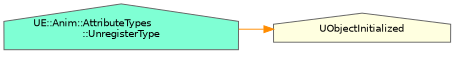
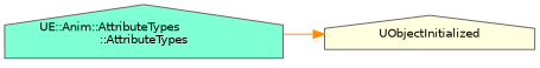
  digraph {
    rankdir=LR
    node [fontname=Helvetica fontsize=10 shape=house style=filled]
-   n1 [color=gray40 fillcolor=aquamarine fontcolor=black height=0.2 label="UE::Anim::AttributeTypes\l::UnregisterType" width=0.4]
+   n1 [color=gray40 fillcolor=aquamarine fontcolor=black height=0.2 label="UE::Anim::AttributeTypes\l::AttributeTypes" width=0.4]
    n2 [color=grey40 fillcolor=lightyellow height=0.2 label=UObjectInitialized width=0.4]
    n1 -> n2 [color=darkorange fontname=Helvetica fontsize=10 labelfontname=Helvetica labelfontsize=10 style=solid]
  }
